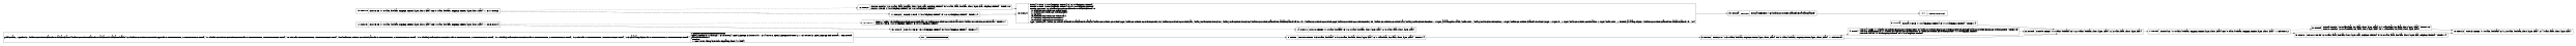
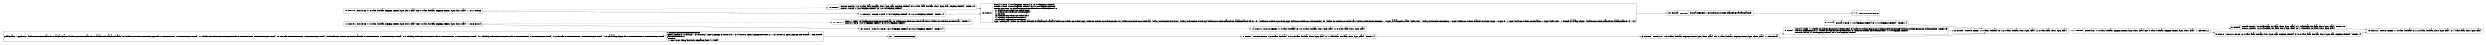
  digraph {
    rankdir=LR
    node [shape=record]
    n1 [label="{0\:\ ?|ARRAY_ENTER_BLOCK\l}"]
    n2 [label="{2\:\ 0x0000|0x0000: ARITH  (r13 I:??[int, boolean]) = (r12 I:??[int, boolean, short, byte, char]) & (1 ??[boolean, int, float, short, byte, char])  (LINE:114)\l}"]
    n3 [label="{3\:\ 0x0002|0x0002: IF  (r13 I:??[int, boolean, OBJECT, ARRAY, byte, short, char]) == (0 ??[int, boolean, OBJECT, ARRAY, byte, short, char])  \-\> B:5:0x000a \l}"]
    n4 [label="{4\:\ 0x0004|0x0004: SGET  (r7 I:kotlin.coroutines.EmptyCoroutineContext) =  kotlin.coroutines.EmptyCoroutineContext.INSTANCE kotlin.coroutines.EmptyCoroutineContext  (LINE:115)\l0x0006: CHECK_CAST (r7 I:kotlin.coroutines.CoroutineContext) = (kotlin.coroutines.CoroutineContext) (r7 I:??[OBJECT, ARRAY]) \l0x0008: MOVE  (r1 I:??[OBJECT, ARRAY]) = (r7 I:??[OBJECT, ARRAY]) \l}"]
    n5 [label="{6\:\ 0x000b|0x000b: ARITH  (r7 I:??[int, boolean]) = (r12 I:??[int, boolean, short, byte, char]) & (2 ??[int, float, short, byte, char]) \l}"]
    n6 [label="{5\:\ 0x000a|0x000a: MOVE  (r1 I:??[OBJECT, ARRAY]) = (r7 I:??[OBJECT, ARRAY])  (LINE:114)\l}"]
    n7 [label="{7\:\ 0x000d|0x000d: IF  (r7 I:??[int, boolean, OBJECT, ARRAY, byte, short, char]) == (0 ??[int, boolean, OBJECT, ARRAY, byte, short, char])  \-\> B:9:0x0012 \l}"]
    n8 [label="{8\:\ 0x000f|0x000f: CONST  (r8 I:??[boolean, int, float, short, byte, char]) = (1 ??[boolean, int, float, short, byte, char])  (LINE:116)\l0x0010: CONST  (r2 I:??[boolean, int, float, short, byte, char]) = (1 ??[boolean, int, float, short, byte, char]) \l}"]
    n9 [label="{9\:\ 0x0012|0x0012: MOVE  (r2 I:??[int, float, boolean, short, byte, char, OBJECT, ARRAY]) = (r8 I:??[int, float, boolean, short, byte, char, OBJECT, ARRAY])  (LINE:114)\l}"]
    n10 [label="{10\:\ 0x0013|0x0013: ARITH  (r7 I:??[int, boolean]) = (r12 I:??[int, boolean, short, byte, char]) & (4 ??[int, float, short, byte, char]) \l}"]
    n11 [label="{11\:\ 0x0015|0x0015: IF  (r7 I:??[int, boolean, OBJECT, ARRAY, byte, short, char]) == (0 ??[int, boolean, OBJECT, ARRAY, byte, short, char])  \-\> B:13:0x001b \l}"]
    n12 [label="{12\:\ 0x0017|0x0017: SGET  (r9 I:kotlinx.coroutines.CoroutineStart) =  kotlinx.coroutines.CoroutineStart.LAZY kotlinx.coroutines.CoroutineStart  (LINE:117)\l0x0019: MOVE  (r3 I:??[OBJECT, ARRAY]) = (r9 I:??[OBJECT, ARRAY]) \l}"]
    n13 [label="{13\:\ 0x001b|0x001b: MOVE  (r3 I:??[OBJECT, ARRAY]) = (r9 I:??[OBJECT, ARRAY])  (LINE:114)\l}"]
    n14 [label="{14\:\ 0x001c|0x001c: ARITH  (r7 I:??[int, boolean]) = (r12 I:??[int, boolean, short, byte, char]) & (8 ??[int, float, short, byte, char]) \l}"]
    n15 [label="{15\:\ 0x001e|0x001e: IF  (r7 I:??[int, boolean, OBJECT, ARRAY, byte, short, char]) == (0 ??[int, boolean, OBJECT, ARRAY, byte, short, char])  \-\> B:17:0x0023 \l}"]
    n16 [label="{16\:\ 0x0020|0x0020: CONST  (r10 I:??[int, float, boolean, short, byte, char, OBJECT, ARRAY]) = (0 ??[int, float, boolean, short, byte, char, OBJECT, ARRAY])  (LINE:118)\l0x0021: MOVE  (r4 I:??[OBJECT, ARRAY]) = (r10 I:??[OBJECT, ARRAY]) \l}"]
    n17 [label="{17\:\ 0x0023|0x0023: MOVE  (r4 I:??[OBJECT, ARRAY]) = (r10 I:??[OBJECT, ARRAY])  (LINE:114)\l}"]
    n18 [label="{18\:\ 0x0024|0x0024: MOVE  (r0 I:??[OBJECT, ARRAY]) = (r6 I:??[OBJECT, ARRAY]) \l0x0025: MOVE  (r5 I:??[OBJECT, ARRAY]) = (r11 I:??[OBJECT, ARRAY]) \l0x0026: INVOKE  (r6 I:kotlinx.coroutines.channels.BroadcastChannel) = \l  (r0 I:kotlinx.coroutines.CoroutineScope)\l  (r1 I:kotlin.coroutines.CoroutineContext)\l  (r2 I:public)\l  (r3 I:kotlinx.coroutines.CoroutineStart)\l  (r4 I:kotlin.jvm.functions.Function1)\l  (r5 I:kotlin.jvm.functions.Function2)\l type: STATIC call: kotlinx.coroutines.channels.BroadcastKt.broadcast(kotlinx.coroutines.CoroutineScope, kotlin.coroutines.CoroutineContext, int, kotlinx.coroutines.CoroutineStart, kotlin.jvm.functions.Function1, kotlin.jvm.functions.Function2):kotlinx.coroutines.channels.BroadcastChannel A[MD:\<E\>:(kotlinx.coroutines.CoroutineScope, kotlin.coroutines.CoroutineContext, int, kotlinx.coroutines.CoroutineStart, kotlin.jvm.functions.Function1\<? super java.lang.Throwable, kotlin.Unit\>, kotlin.jvm.functions.Function2\<? super kotlinx.coroutines.channels.ProducerScope\<? super E\>, ? super kotlin.coroutines.Continuation\<? super kotlin.Unit\>, ? extends java.lang.Object\>):kotlinx.coroutines.channels.BroadcastChannel\<E\> (m)]\l}"]
    n19 [label="{19\:\ 0x002a|RETURN\l|0x002a: RETURN  (r6 I:kotlinx.coroutines.channels.BroadcastChannel) \l}"]
-   n20 [label="{1\:\ ?|MTH_EXIT_BLOCK\l}"]
+   n20 [label="{1\:\ ?|RETURN_EXIT_BLOCK\l}"]
    n21 [label="{public static \/* synthetic *\/ kotlinx.coroutines.channels.BroadcastChannel kotlinx.coroutines.channels.BroadcastKt.broadcast$default((r6 I:kotlinx.coroutines.CoroutineScope A[IMMUTABLE_TYPE, METHOD_ARGUMENT]), (r7 I:kotlin.coroutines.CoroutineContext A[IMMUTABLE_TYPE, METHOD_ARGUMENT]), (r8 I:int A[IMMUTABLE_TYPE, METHOD_ARGUMENT]), (r9 I:kotlinx.coroutines.CoroutineStart A[IMMUTABLE_TYPE, METHOD_ARGUMENT]), (r10 I:kotlin.jvm.functions.Function1 A[IMMUTABLE_TYPE, METHOD_ARGUMENT]), (r11 I:kotlin.jvm.functions.Function2 A[IMMUTABLE_TYPE, METHOD_ARGUMENT]), (r12 I:int A[IMMUTABLE_TYPE, METHOD_ARGUMENT]), (r13 I:java.lang.Object A[IMMUTABLE_TYPE, METHOD_ARGUMENT]))  | METHOD_CANDIDATE_FOR_INLINE\lCROSS_EDGE: B:17:0x0023 \-\> B:18:0x0024, CROSS_EDGE: B:13:0x001b \-\> B:14:0x001c, CROSS_EDGE: B:9:0x0012 \-\> B:10:0x0013, CROSS_EDGE: B:5:0x000a \-\> B:6:0x000b\lJadxCommentsAttr\{\l DEBUG: \l \-\> Don't trust debug lines info. Repeating lines: [114=5]\}\l}"]
    n1 -> n2
    n2 -> n3
    n3 -> n4 [style=dashed]
    n3 -> n5
    n4 -> n5
    n5 -> n7
    n6 -> n5
    n7 -> n8 [style=dashed]
    n7 -> n9
    n8 -> n10
    n9 -> n10
    n11 -> n12 [style=dashed]
    n11 -> n13
    n13 -> n14
    n15 -> n16 [style=dashed]
    n15 -> n17
    n16 -> n18
    n17 -> n18
    n18 -> n19
    n19 -> n20
    n21 -> n1
  }
